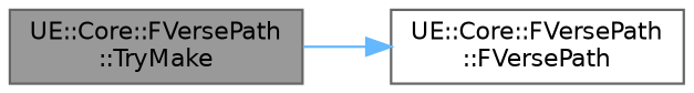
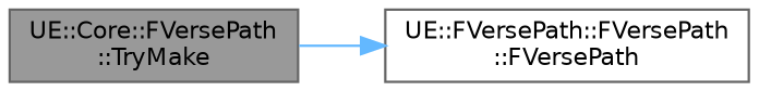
  digraph {
    rankdir=LR
    node [fontname=Helvetica fontsize=10 shape=box style=filled]
    n1 [color=gray40 fillcolor=grey60 fontcolor=black height=0.2 label="UE::Core::FVersePath\l::TryMake" width=0.4]
-   n2 [color=grey40 fillcolor=white height=0.2 label="UE::Core::FVersePath\l::FVersePath" width=0.4]
+   n2 [color=grey40 fillcolor=white height=0.2 label="UE::FVersePath::FVersePath\l::FVersePath" width=0.4]
    n1 -> n2 [color=steelblue1 fontname=Helvetica fontsize=10 labelfontname=Helvetica labelfontsize=10 style=solid]
  }
